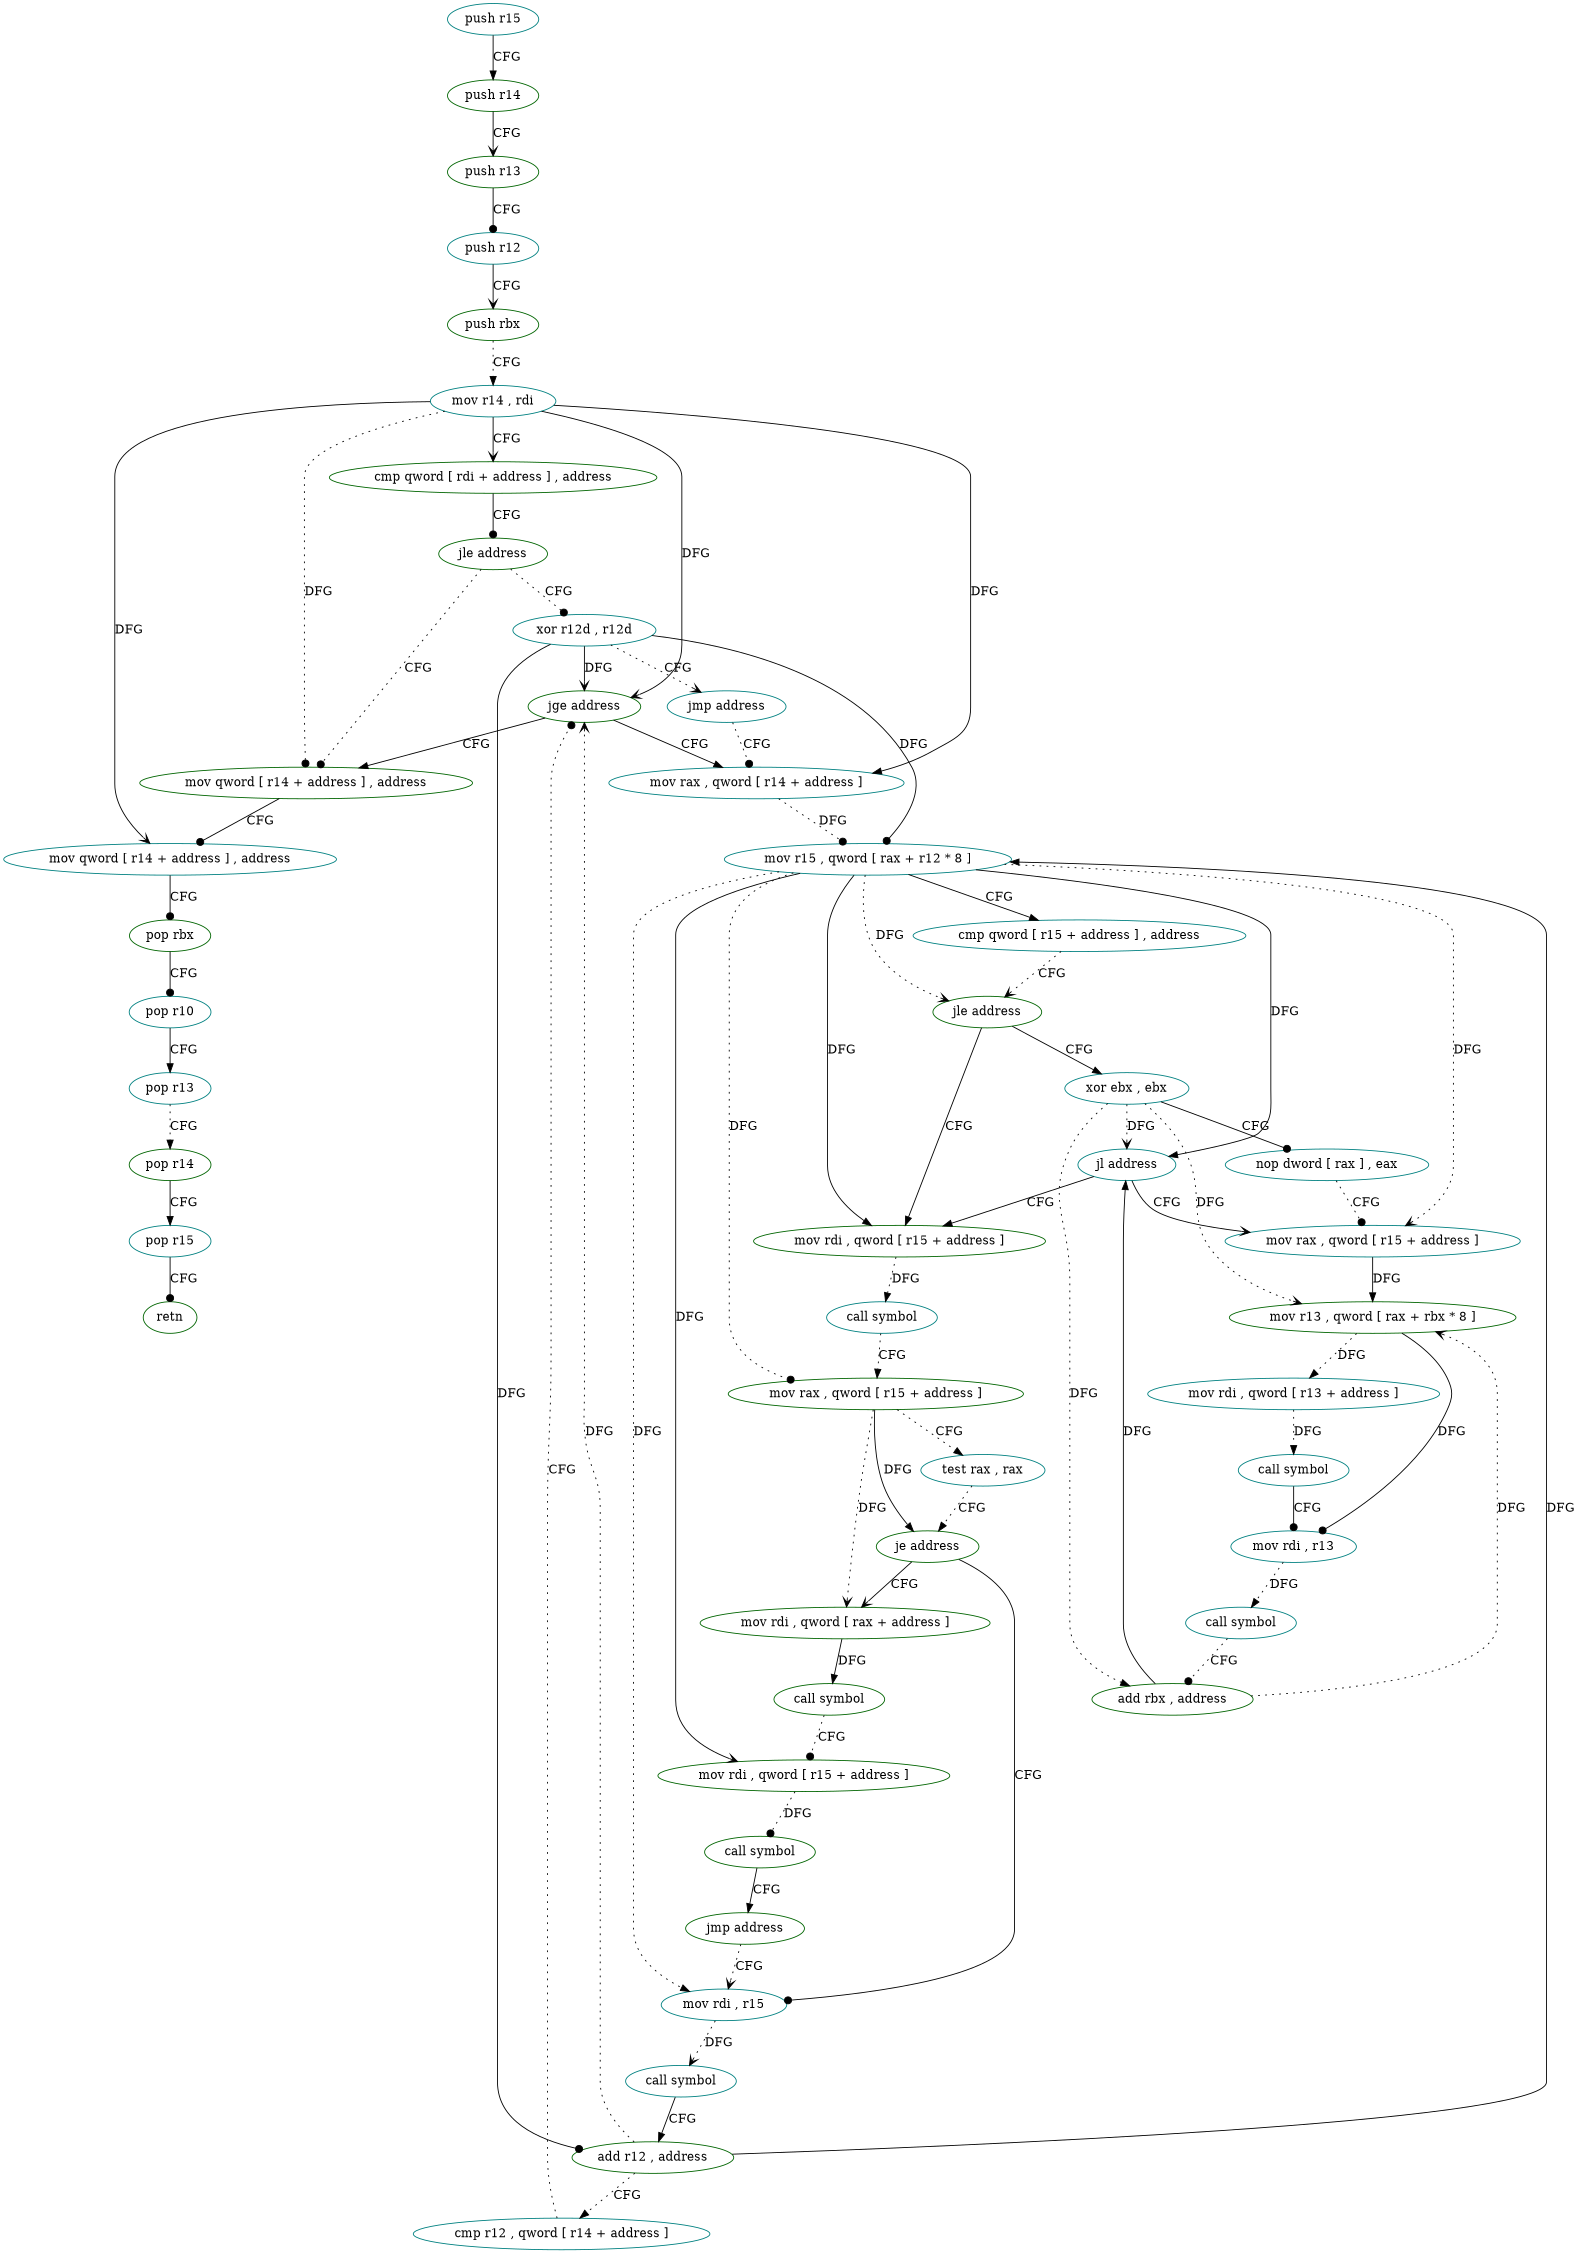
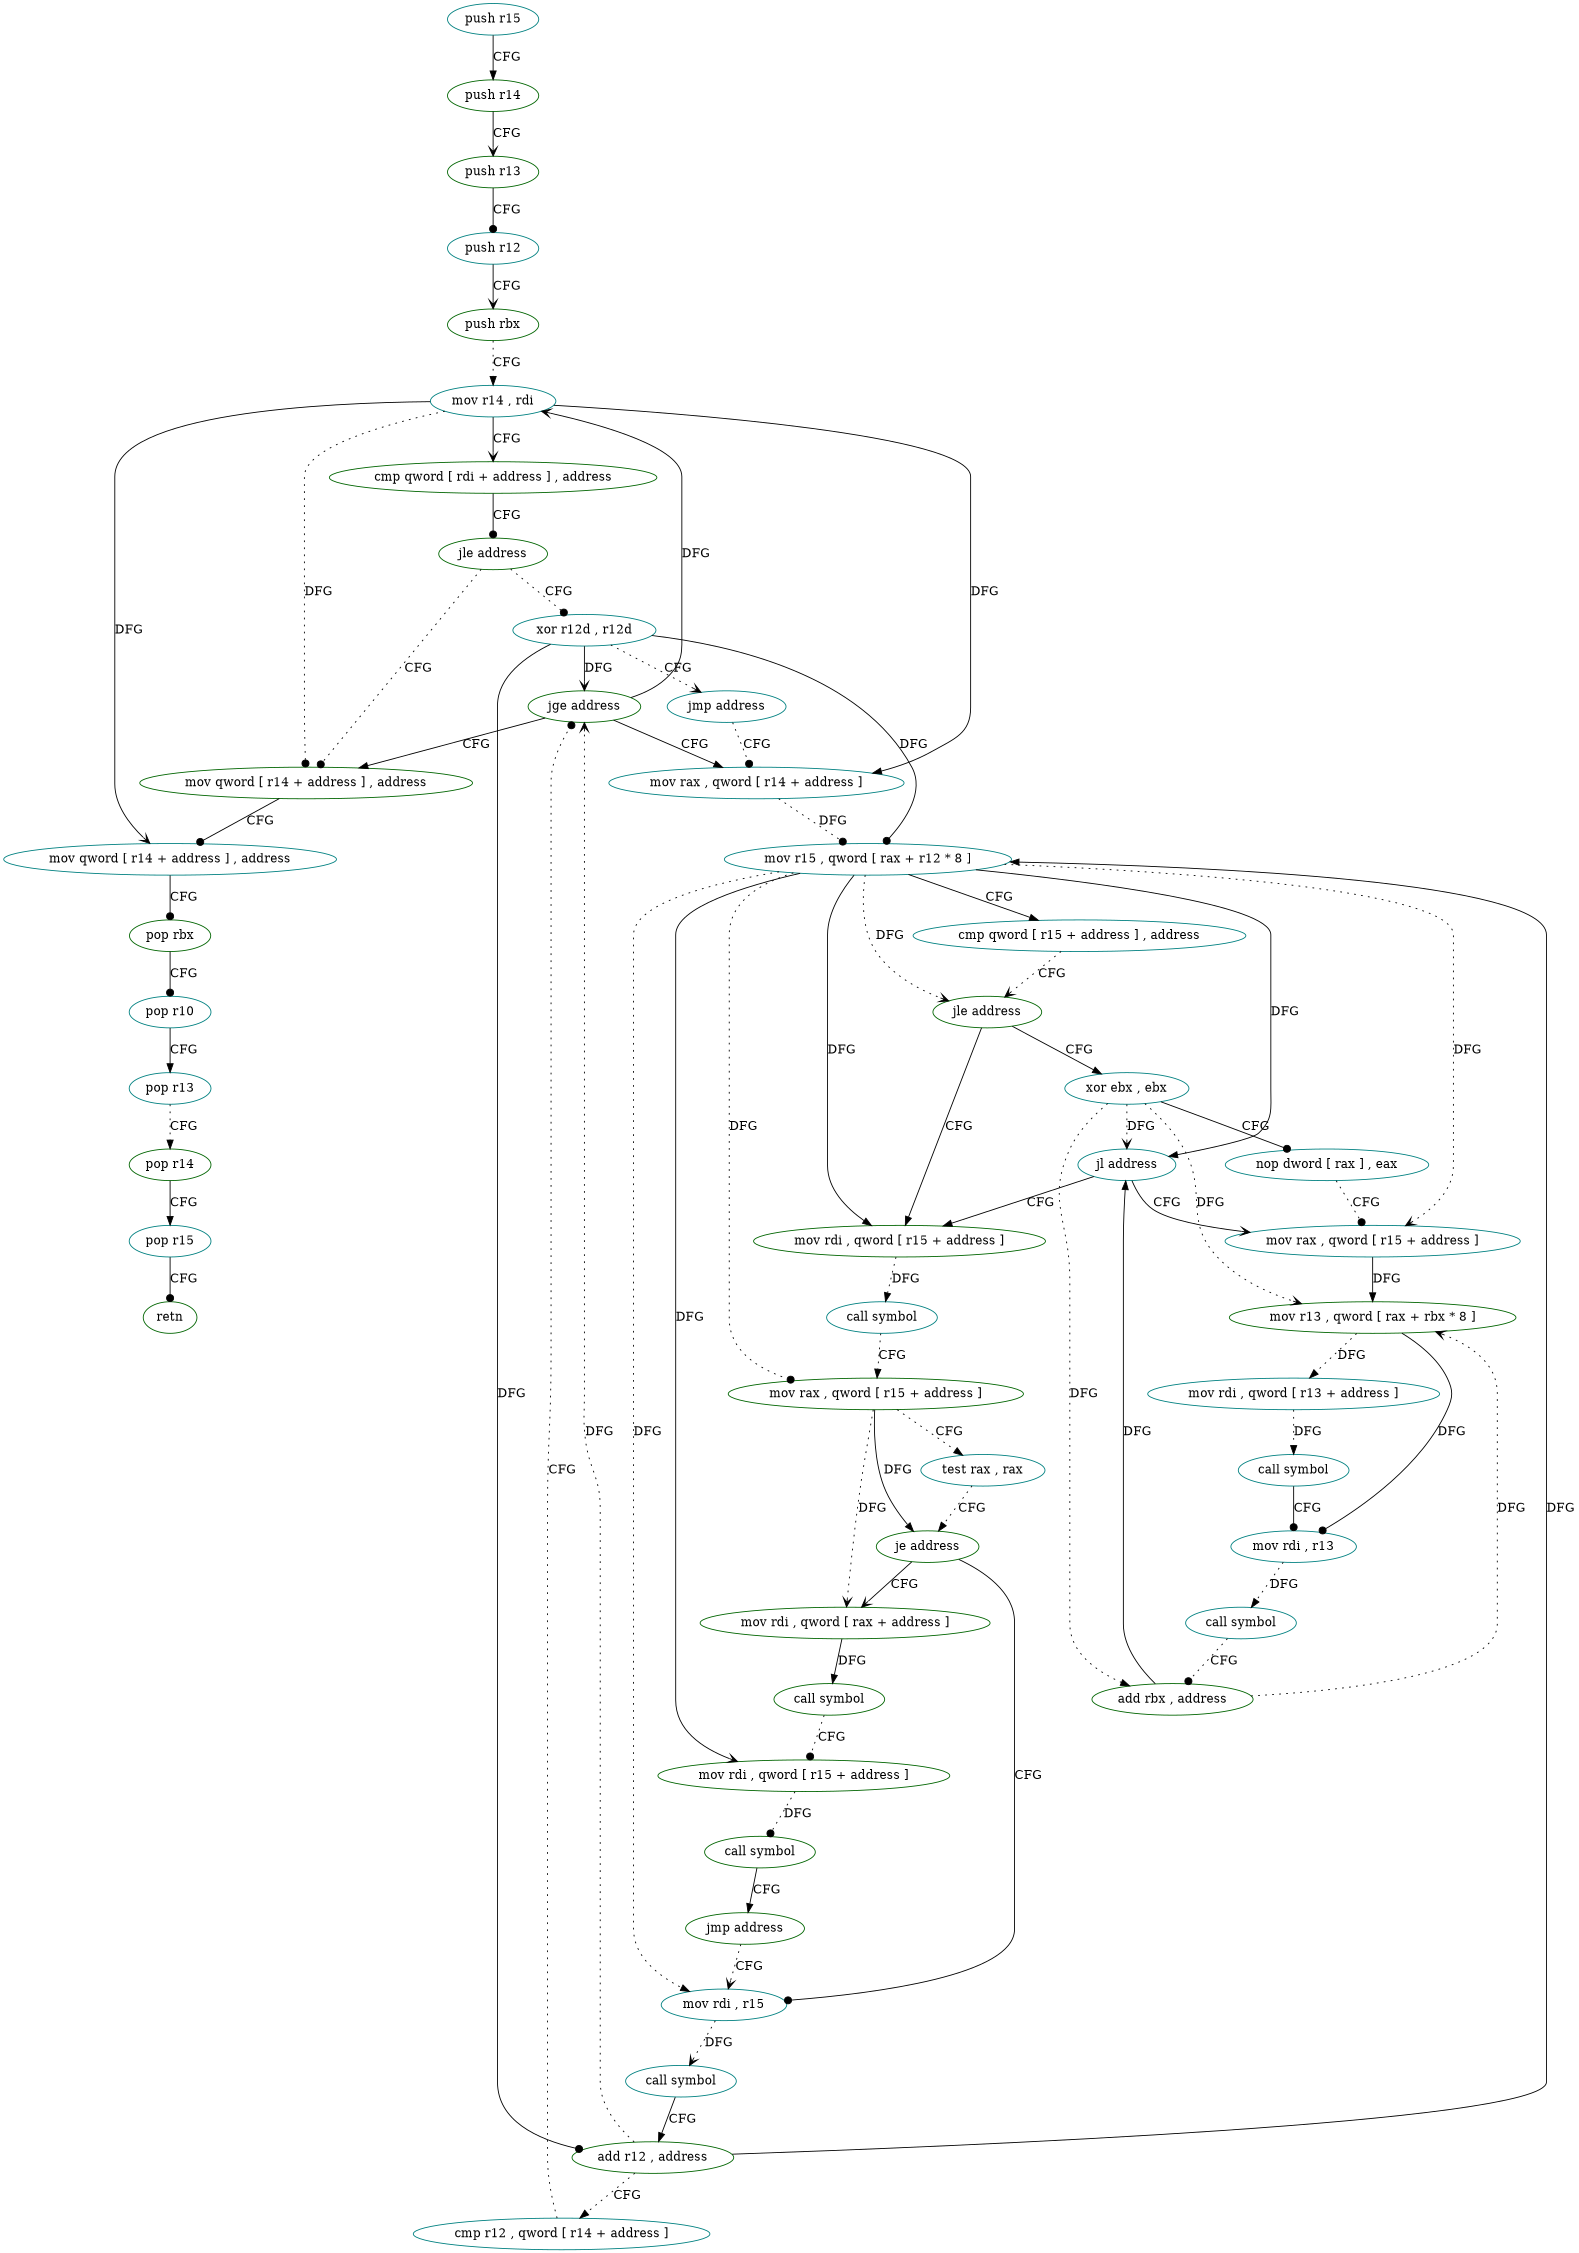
  digraph {
    node [color=teal]
    edge [arrowhead=normal style=solid]
    n1 [label="push r15"]
    n2 [color=darkgreen label="push r14"]
    n3 [color=darkgreen label="push r13"]
    n4 [label="push r12"]
    n5 [color=darkgreen label="push rbx"]
    n6 [label="mov r14 , rdi"]
    n7 [color=darkgreen label="cmp qword [ rdi + address ] , address"]
    n8 [color=darkgreen label="mov qword [ r14 + address ] , address"]
    n9 [label="mov qword [ r14 + address ] , address"]
    n10 [label="mov rax , qword [ r14 + address ]"]
    n11 [color=darkgreen label="jge address"]
    n12 [color=darkgreen label="jle address"]
    n13 [color=darkgreen label="pop rbx"]
    n14 [label="mov r15 , qword [ rax + r12 * 8 ]"]
    n15 [label="xor r12d , r12d"]
    n16 [label="jmp address"]
    n17 [color=darkgreen label="add r12 , address"]
    n18 [label="cmp qword [ r15 + address ] , address"]
    n19 [color=darkgreen label="jle address"]
    n20 [color=darkgreen label="mov rdi , qword [ r15 + address ]"]
    n21 [color=darkgreen label="mov rax , qword [ r15 + address ]"]
    n22 [label="mov rdi , r15"]
    n23 [label="mov rax , qword [ r15 + address ]"]
    n24 [color=darkgreen label="mov rdi , qword [ r15 + address ]"]
    n25 [label="jl address"]
    n26 [label="cmp r12 , qword [ r14 + address ]"]
    n27 [label="pop r10"]
    n28 [label="pop r13"]
    n29 [color=darkgreen label="pop r14"]
    n30 [label="pop r15"]
    n31 [color=darkgreen label=retn]
    n32 [label="xor ebx , ebx"]
    n33 [label="call symbol"]
    n34 [label="test rax , rax"]
    n35 [color=darkgreen label="je address"]
    n36 [color=darkgreen label="mov rdi , qword [ rax + address ]"]
    n37 [label="call symbol"]
    n38 [color=darkgreen label="mov r13 , qword [ rax + rbx * 8 ]"]
    n39 [color=darkgreen label="call symbol"]
    n40 [label="nop dword [ rax ] , eax"]
    n41 [color=darkgreen label="add rbx , address"]
    n42 [label="mov rdi , qword [ r13 + address ]"]
    n43 [label="mov rdi , r13"]
    n44 [color=darkgreen label="call symbol"]
    n45 [color=darkgreen label="jmp address"]
    n46 [label="call symbol"]
    n47 [label="call symbol"]
    n1 -> n2 [label=CFG]
    n2 -> n3 [arrowhead=vee label=CFG]
    n3 -> n4 [arrowhead=dot label=CFG]
    n4 -> n5 [arrowhead=vee label=CFG]
    n5 -> n6 [label=CFG style=dotted]
    n6 -> n7 [arrowhead=vee label=CFG]
    n6 -> n8 [arrowhead=dot label=DFG style=dotted]
    n6 -> n9 [arrowhead=vee label=DFG]
    n6 -> n10 [label=DFG]
-   n6 -> n11 [arrowhead=vee label=DFG]
+   n11 -> n6 [arrowhead=vee label=DFG]
    n7 -> n12 [arrowhead=dot label=CFG]
    n8 -> n9 [arrowhead=dot label=CFG]
    n9 -> n13 [arrowhead=dot label=CFG]
    n10 -> n14 [arrowhead=dot label=DFG style=dotted]
    n11 -> n8 [label=CFG]
    n11 -> n10 [label=CFG]
    n12 -> n8 [arrowhead=dot label=CFG style=dotted]
    n12 -> n15 [arrowhead=dot label=CFG style=dotted]
    n13 -> n27 [arrowhead=dot label=CFG]
    n14 -> n18 [label=CFG]
    n14 -> n19 [arrowhead=vee label=DFG style=dotted]
    n14 -> n20 [label=DFG]
    n14 -> n21 [arrowhead=dot label=DFG style=dotted]
    n14 -> n22 [label=DFG style=dotted]
    n14 -> n23 [arrowhead=vee label=DFG style=dotted]
    n14 -> n24 [arrowhead=vee label=DFG]
    n14 -> n25 [label=DFG]
    n15 -> n11 [arrowhead=vee label=DFG]
    n15 -> n14 [arrowhead=dot label=DFG]
    n15 -> n16 [arrowhead=vee label=CFG style=dotted]
    n15 -> n17 [arrowhead=dot label=DFG]
    n16 -> n10 [arrowhead=dot label=CFG style=dotted]
    n17 -> n11 [arrowhead=vee label=DFG style=dotted]
    n17 -> n14 [label=DFG]
    n17 -> n26 [label=CFG style=dotted]
    n18 -> n19 [arrowhead=vee label=CFG style=dotted]
    n19 -> n20 [label=CFG]
    n19 -> n32 [label=CFG]
    n20 -> n33 [label=DFG style=dotted]
    n21 -> n34 [label=CFG style=dotted]
    n21 -> n35 [label=DFG]
    n21 -> n36 [arrowhead=vee label=DFG style=dotted]
    n22 -> n37 [arrowhead=vee label=DFG style=dotted]
    n23 -> n38 [label=DFG]
    n24 -> n39 [arrowhead=dot label=DFG style=dotted]
    n25 -> n20 [label=CFG]
    n25 -> n23 [arrowhead=vee label=CFG]
    n26 -> n11 [arrowhead=dot label=CFG style=dotted]
    n27 -> n28 [label=CFG]
    n28 -> n29 [label=CFG style=dotted]
    n29 -> n30 [label=CFG]
    n30 -> n31 [arrowhead=dot label=CFG]
    n32 -> n25 [arrowhead=vee label=DFG style=dotted]
    n32 -> n38 [arrowhead=vee label=DFG style=dotted]
    n32 -> n40 [arrowhead=dot label=CFG]
    n32 -> n41 [label=DFG style=dotted]
    n33 -> n21 [label=CFG style=dotted]
    n34 -> n35 [label=CFG style=dotted]
    n35 -> n22 [arrowhead=dot label=CFG]
    n35 -> n36 [arrowhead=vee label=CFG]
    n36 -> n44 [label=DFG]
    n37 -> n17 [label=CFG]
    n38 -> n42 [label=DFG style=dotted]
    n38 -> n43 [arrowhead=dot label=DFG]
    n39 -> n45 [label=CFG]
    n40 -> n23 [arrowhead=dot label=CFG style=dotted]
    n41 -> n25 [label=DFG]
    n41 -> n38 [arrowhead=vee label=DFG style=dotted]
    n42 -> n46 [label=DFG style=dotted]
    n43 -> n47 [label=DFG style=dotted]
    n44 -> n24 [arrowhead=dot label=CFG style=dotted]
    n45 -> n22 [arrowhead=vee label=CFG style=dotted]
    n46 -> n43 [arrowhead=dot label=CFG]
    n47 -> n41 [arrowhead=dot label=CFG style=dotted]
  }
